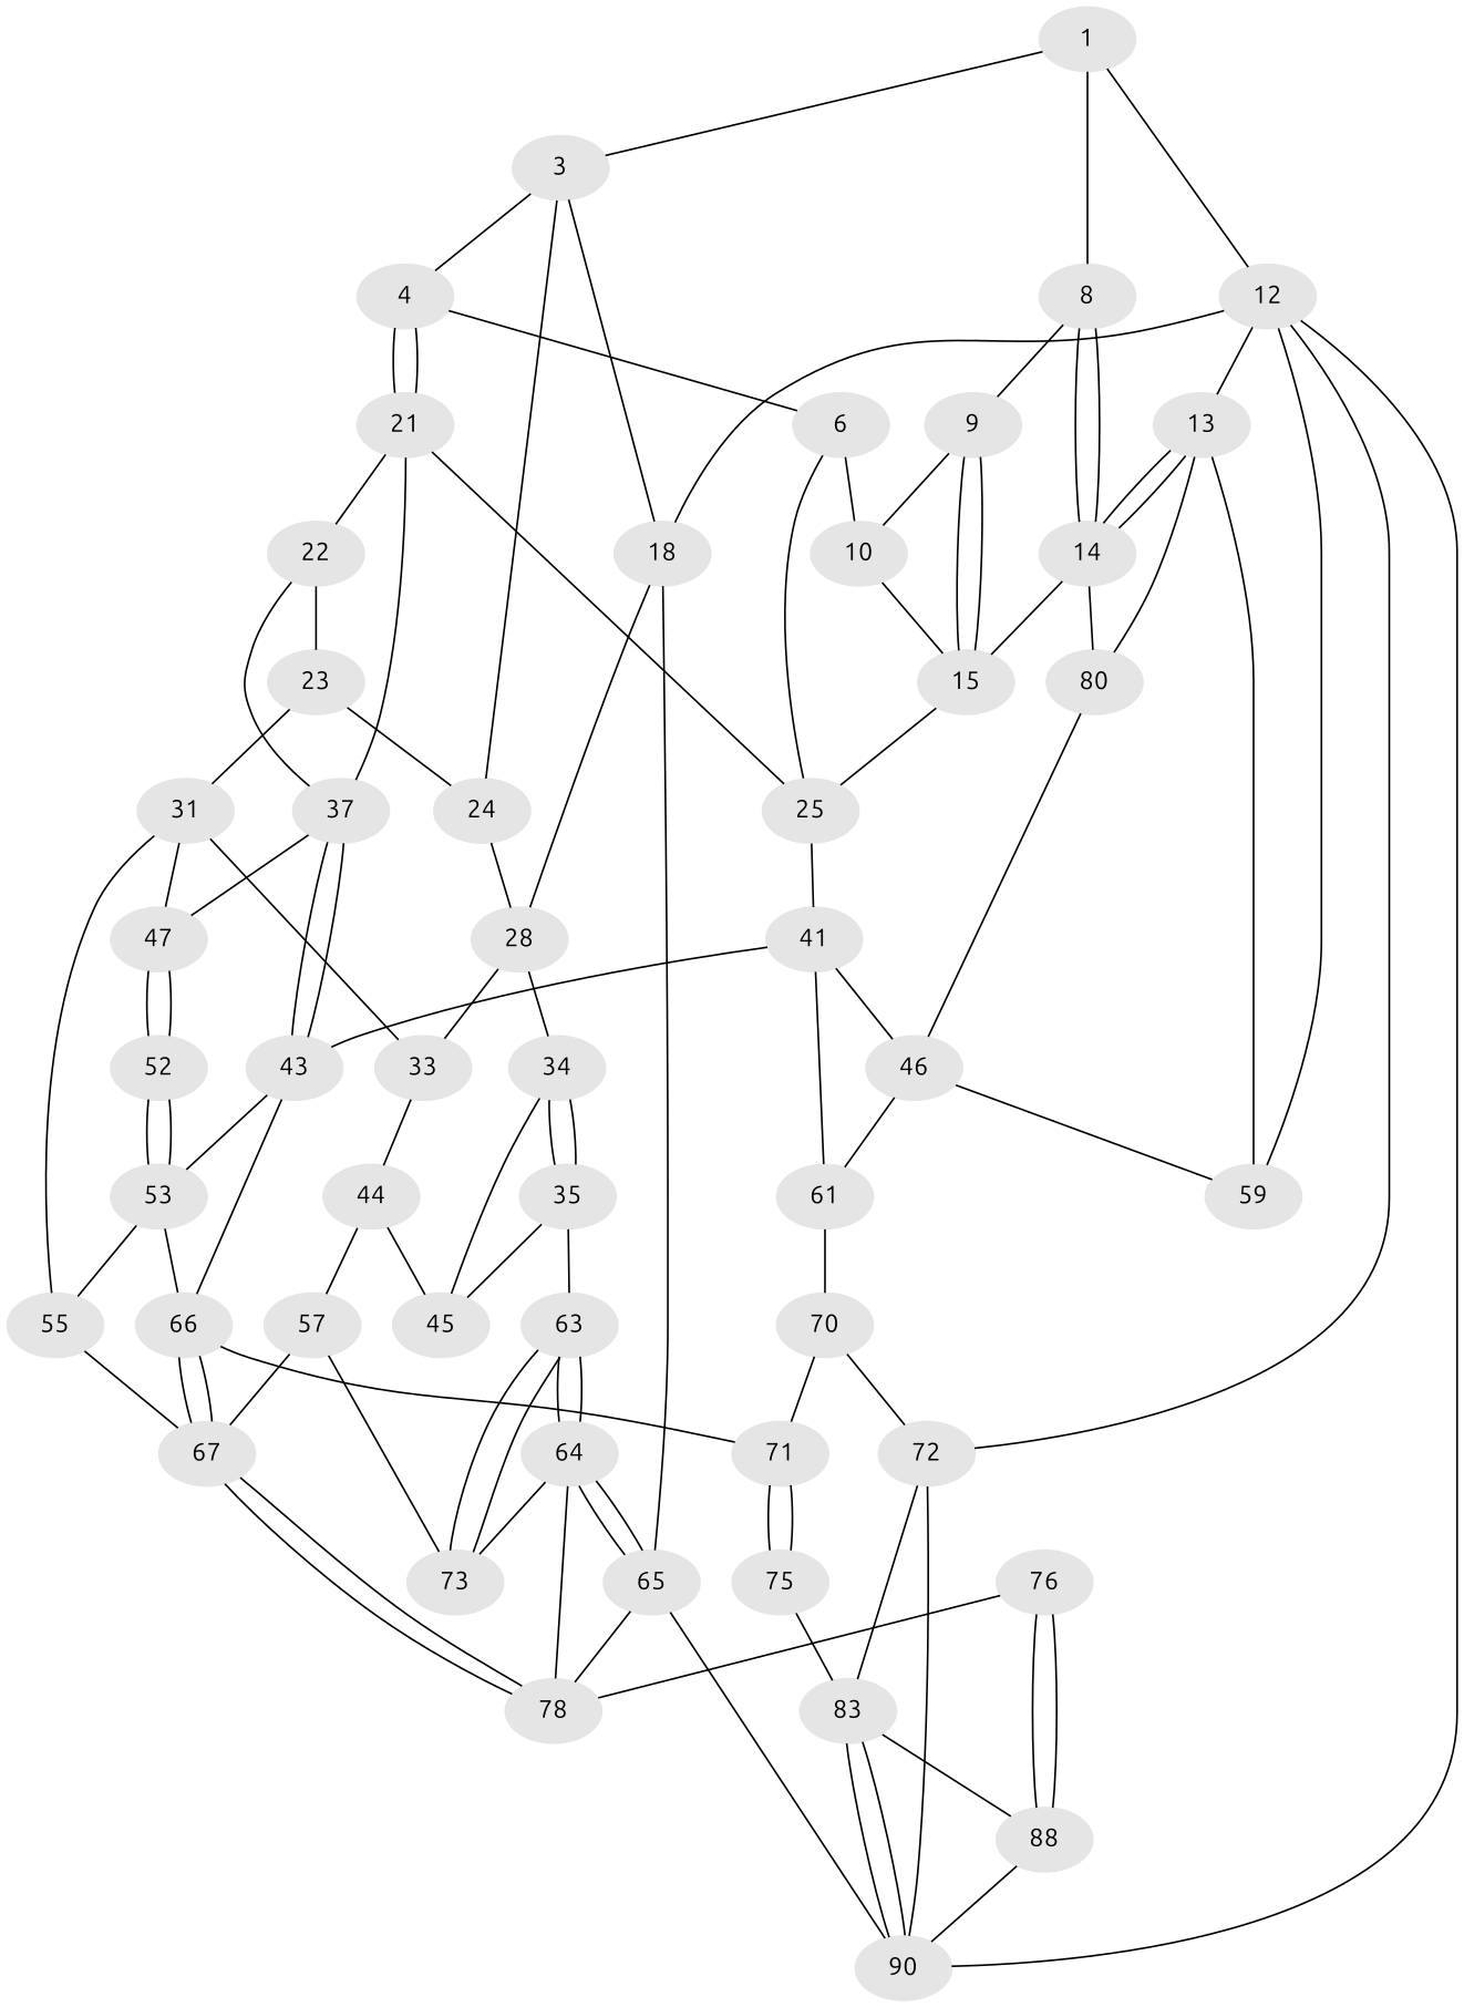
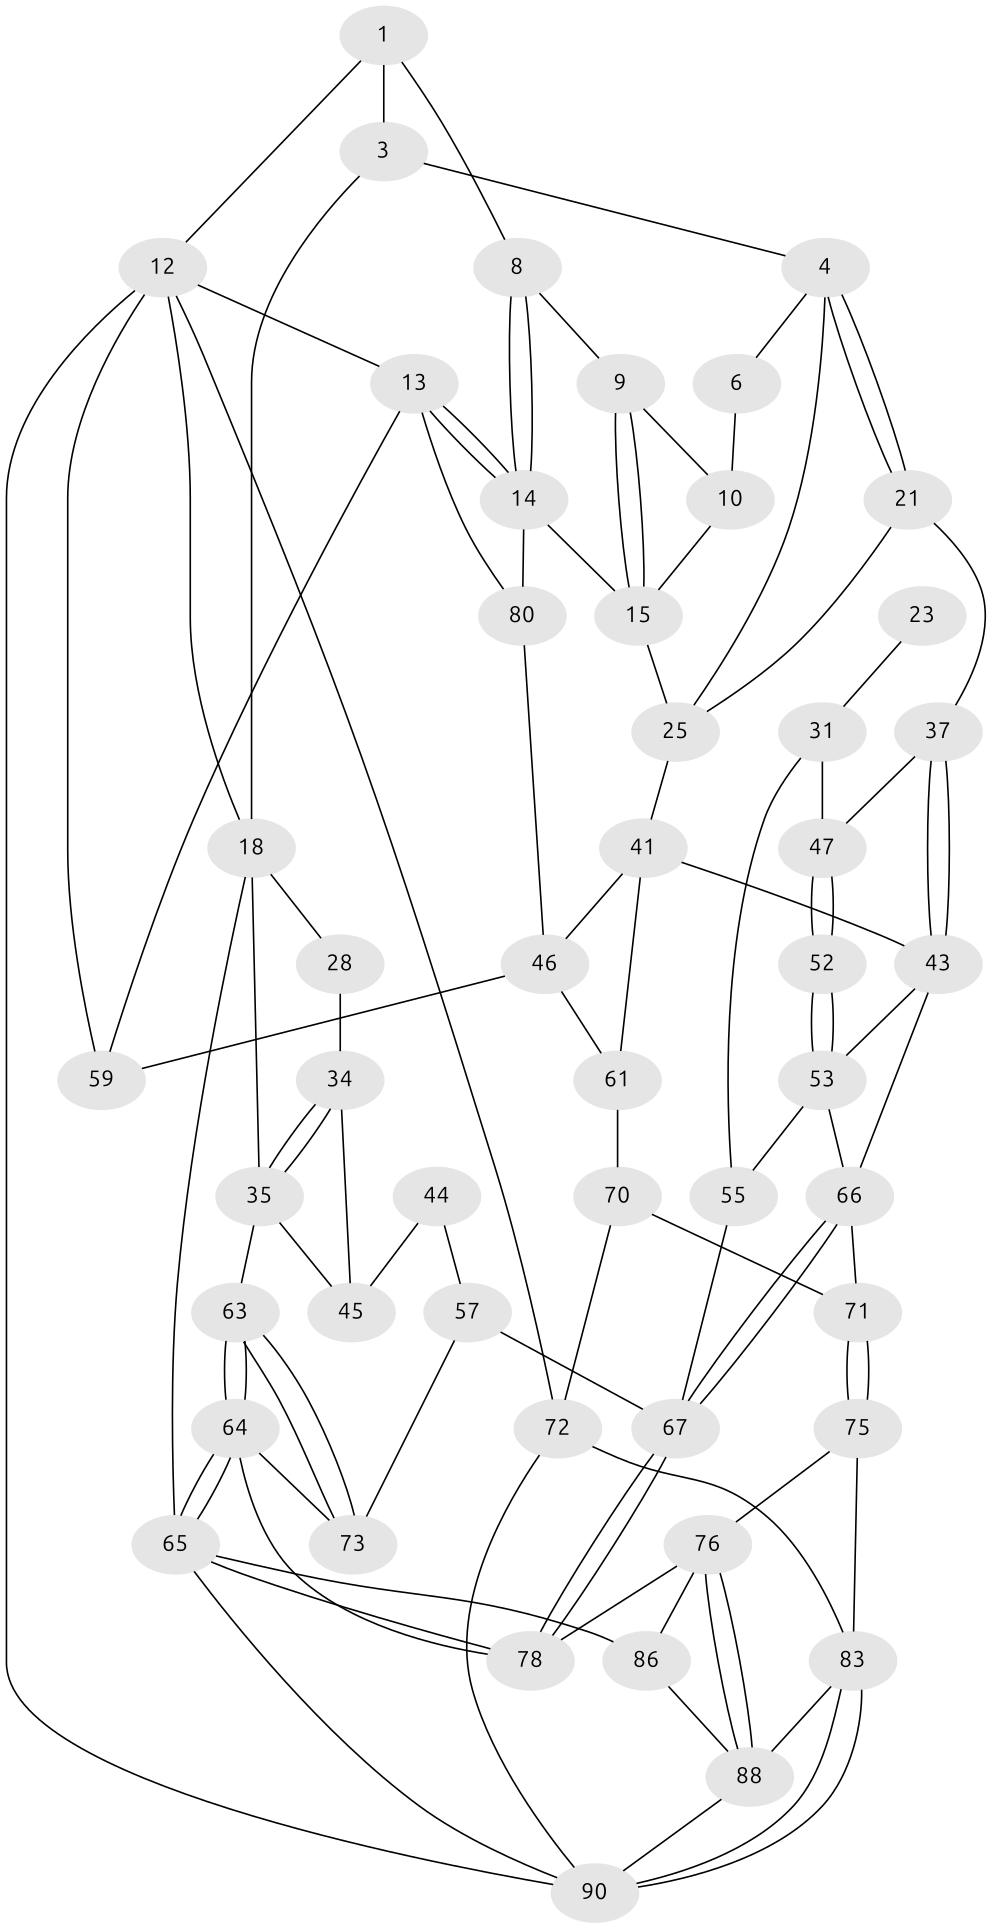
  graph {
    fontname=Ubuntu
    node [color=gray90 fontname=Ubuntu style=filled]
    edge [fontname=Ubuntu]
    1 [super="+2"]
    3 [super="+20"]
    8
    12 [super="+74"]
    4 [super="+5"]
    18 [super="+19"]
-   24
    9
    14 [super="+17"]
    13 [super="+39"]
    59
    n12 [label=72 super="+85"]
    90 [super="+91"]
    6 [super="+7"]
    21 [super="+26"]
    25 [super="+27"]
    28 [super="+29"]
    35 [super="+50"]
    65 [super="+87"]
    10 [super="+11"]
-   22 [super="+36"]
    37 [super="+38"]
    41 [super="+42"]
    15 [super="+16"]
    n25 [label=80]
    83 [super="+84"]
    46 [super="+60"]
-   33
    34
    45 [super="+49"]
    63
    78 [super="+79"]
+   86
    23 [super="+30"]
    47 [super="+48"]
    43 [super="+58"]
    31 [super="+32"]
    55 [super="+56"]
    61 [super="+62"]
    44 [super="+51"]
    52
    67 [super="+68"]
    57 [super="+72"]
    73
    64 [super="+80"]
    53 [super="+54"]
    66 [super="+69"]
    70 [super="+81"]
    71
    88 [super="+89"]
    75
    76 [super="+77"]
    1 -- 3
    1 -- 8
    1 -- 12
    3 -- 4
    3 -- 18
-   3 -- 24
    8 -- 9
    8 -- 14
    8 -- 14
    12 -- 18
    12 -- 13
    12 -- 59
    12 -- n12
    12 -- 90
    4 -- 6
    4 -- 21
    4 -- 21
-   6 -- 25
+   4 -- 25
    18 -- 28
+   18 -- 35
    18 -- 65
-   24 -- 28
    9 -- 10
    9 -- 15
    9 -- 15
    14 -- 15
    14 -- n25
    13 -- 14
    13 -- 14
    13 -- 59
    13 -- n25
    n12 -- 90
    n12 -- 83
    6 -- 10 [weight=2]
    21 -- 25
-   21 -- 22
    21 -- 37
    25 -- 41
-   28 -- 33
    28 -- 34
    35 -- 45
    35 -- 63
    65 -- 90
    65 -- 78
+   65 -- 86
    10 -- 15
-   22 -- 37
-   22 -- 23 [weight=2]
    37 -- 47
    37 -- 43
    37 -- 43
    41 -- 46
    41 -- 43
    41 -- 61
    15 -- 25
    n25 -- 46
    83 -- 90
    83 -- 90
    83 -- 88
    46 -- 59
    46 -- 61
-   33 -- 44
    34 -- 35
    34 -- 35
    34 -- 45
    63 -- 73
    63 -- 73
    63 -- 64
    63 -- 64
-   23 -- 24
+   86 -- 88
    23 -- 31
    47 -- 52 [weight=2]
    47 -- 52
    43 -- 53
    43 -- 66
-   31 -- 33
    31 -- 47
    31 -- 55
    55 -- 67
    61 -- 70 [weight=2]
    44 -- 45 [weight=2]
    44 -- 57
    52 -- 53
    52 -- 53
    67 -- 78
    67 -- 78
    57 -- 67
    57 -- 73
    64 -- 65
    64 -- 65
    64 -- 78
    64 -- 73
    53 -- 55
    53 -- 66
    66 -- 67
    66 -- 67
    66 -- 71
    70 -- n12
    70 -- 71
    71 -- 75
    71 -- 75
    88 -- 90
    75 -- 83
+   75 -- 76
    76 -- 78
+   76 -- 86
    76 -- 88
    76 -- 88
  }
